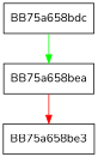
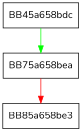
  digraph {
    fontname=Nunito
    splines=ortho
    node [fontname=Nunito shape=box]
    edge [fontname=Nunito]
-   BB75a658bdc
+   BB75a658bdc [label=BB45a658bdc]
    BB75a658bea
-   BB75a658be3
+   BB75a658be3 [label=BB85a658be3]
    BB75a658bdc -> BB75a658bea [color=green]
    BB75a658bea -> BB75a658be3 [color=red]
  }
